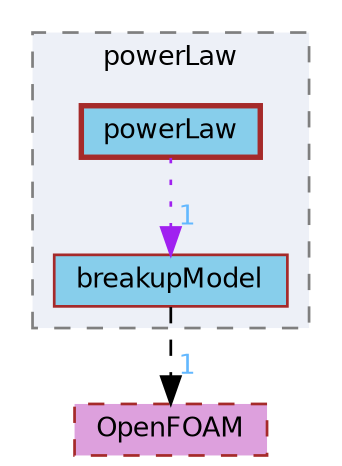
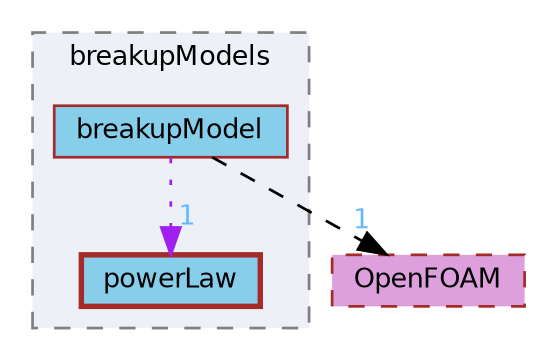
  digraph {
    compound=true
    node [color=brown fillcolor=skyblue fontname=Helvetica fontsize=10 shape=box]
    edge [fontcolor=steelblue1 fontname=Helvetica fontsize=10 headlabel=1 labeldistance=1.5 labelfontname=Helvetica labelfontsize=10]
    n1 [height=0.2 label=breakupModel style=filled width=0.4]
    n2 [height=0.2 label=powerLaw style="filled,bold" width=0.4]
    n3 [fillcolor=plum height=0.2 label=OpenFOAM style="filled,dashed" width=0.4]
    subgraph cluster_1 {
      bgcolor="#edf0f7"
      fontname=Helvetica
      fontsize=10
-     label=powerLaw
+     label=breakupModels
      pencolor=grey50
      style="filled,dashed"
      n1
      n2
    }
    n1 -> n3 [color=black style=dashed]
-   n2 -> n1 [color=purple style=dotted]
+   n1 -> n2 [color=purple style=dotted]
  }
